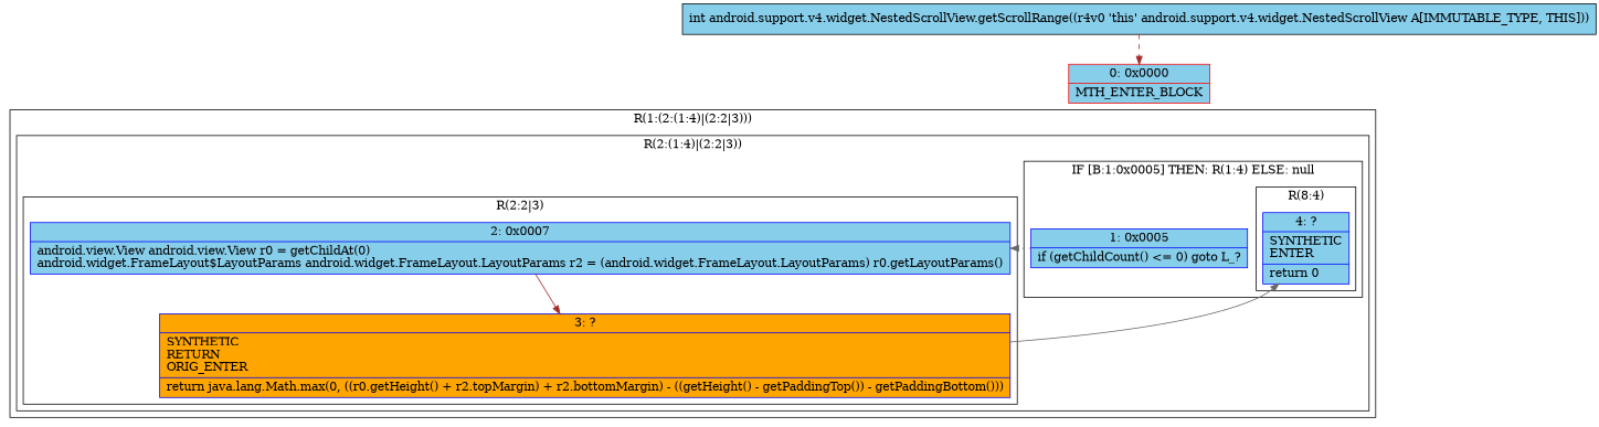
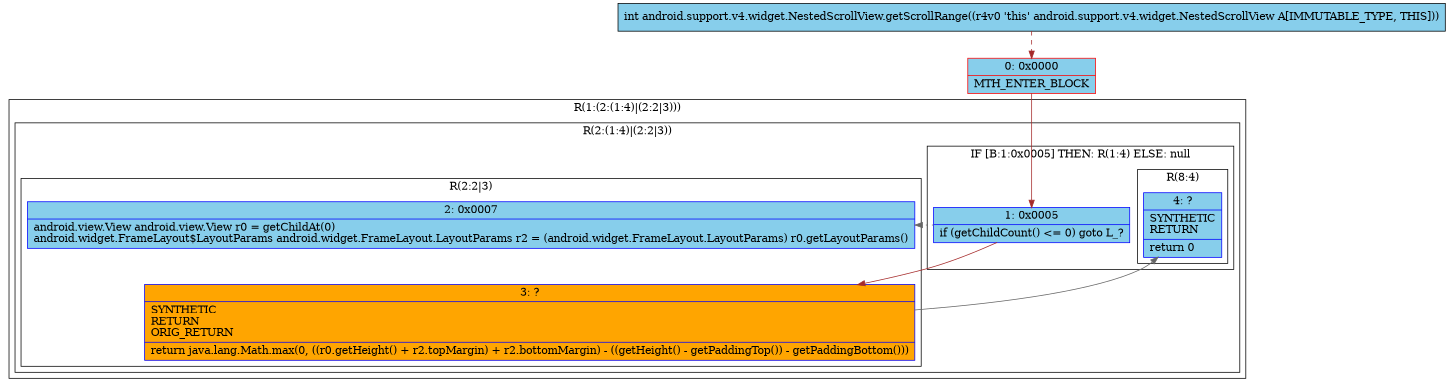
  digraph {
    node [color=blue fillcolor=skyblue shape=record style=filled]
    edge [color=brown style=solid]
-   n1 [label="{4\:\ ?|SYNTHETIC\lENTER\l|return 0\l}"]
+   n1 [label="{4\:\ ?|SYNTHETIC\lRETURN\l|return 0\l}"]
    n2 [label="{1\:\ 0x0005|if (getChildCount() \<= 0) goto L_?\l}"]
    n3 [label="{2\:\ 0x0007|android.view.View android.view.View r0 = getChildAt(0)\landroid.widget.FrameLayout$LayoutParams android.widget.FrameLayout.LayoutParams r2 = (android.widget.FrameLayout.LayoutParams) r0.getLayoutParams()\l}"]
-   n4 [fillcolor=orange label="{3\:\ ?|SYNTHETIC\lRETURN\lORIG_ENTER\l|return java.lang.Math.max(0, ((r0.getHeight() + r2.topMargin) + r2.bottomMargin) \- ((getHeight() \- getPaddingTop()) \- getPaddingBottom()))\l}"]
+   n4 [fillcolor=orange label="{3\:\ ?|SYNTHETIC\lRETURN\lORIG_RETURN\l|return java.lang.Math.max(0, ((r0.getHeight() + r2.topMargin) + r2.bottomMargin) \- ((getHeight() \- getPaddingTop()) \- getPaddingBottom()))\l}"]
    n5 [color=red label="{0\:\ 0x0000|MTH_ENTER_BLOCK\l}"]
    n6 [label="{int android.support.v4.widget.NestedScrollView.getScrollRange((r4v0 'this' android.support.v4.widget.NestedScrollView A[IMMUTABLE_TYPE, THIS])) }" color=""]
    subgraph cluster_1 {
      label="R(1:(2:(1:4)|(2:2|3)))"
      subgraph cluster_2 {
        label="R(2:(1:4)|(2:2|3))"
        subgraph cluster_3 {
          label="IF [B:1:0x0005] THEN: R(1:4) ELSE: null"
          n2
          subgraph cluster_4 {
            label="R(8:4)"
            n1
          }
        }
        subgraph cluster_5 {
          label="R(2:2|3)"
          n3
          n4
        }
      }
    }
    n2 -> n3 [color=gray40 style=dotted]
-   n3 -> n4
+   n2 -> n4
    n4 -> n1 [color=gray40]
+   n5 -> n2
    n6 -> n5 [style=dashed]
  }
